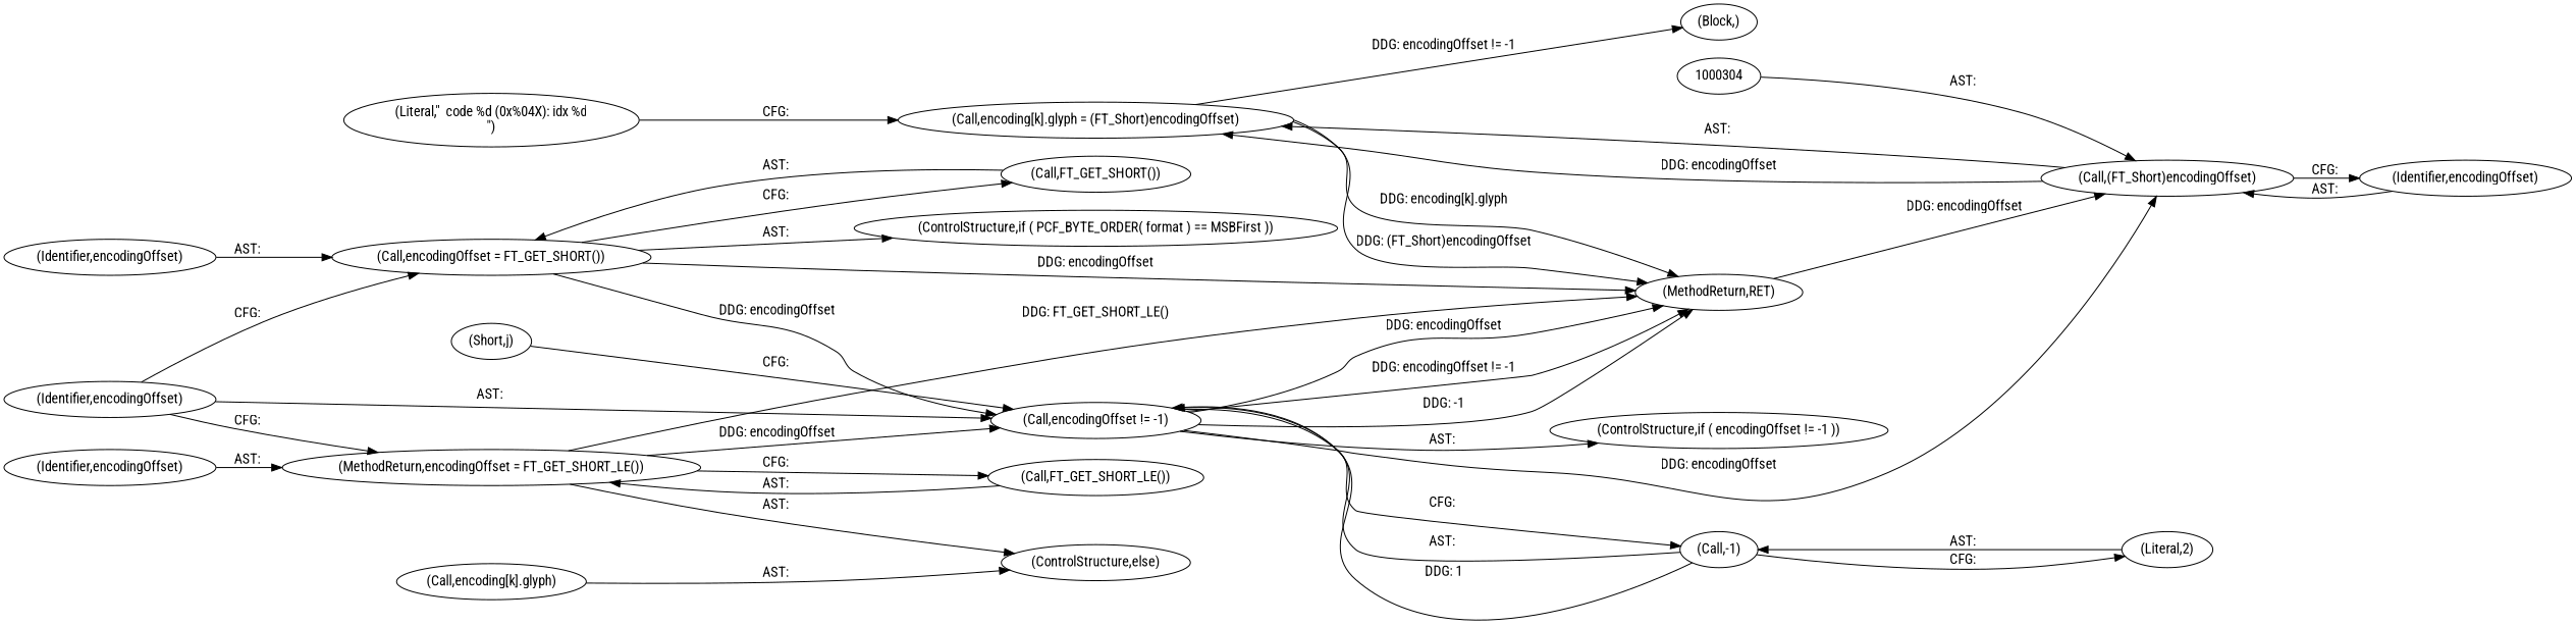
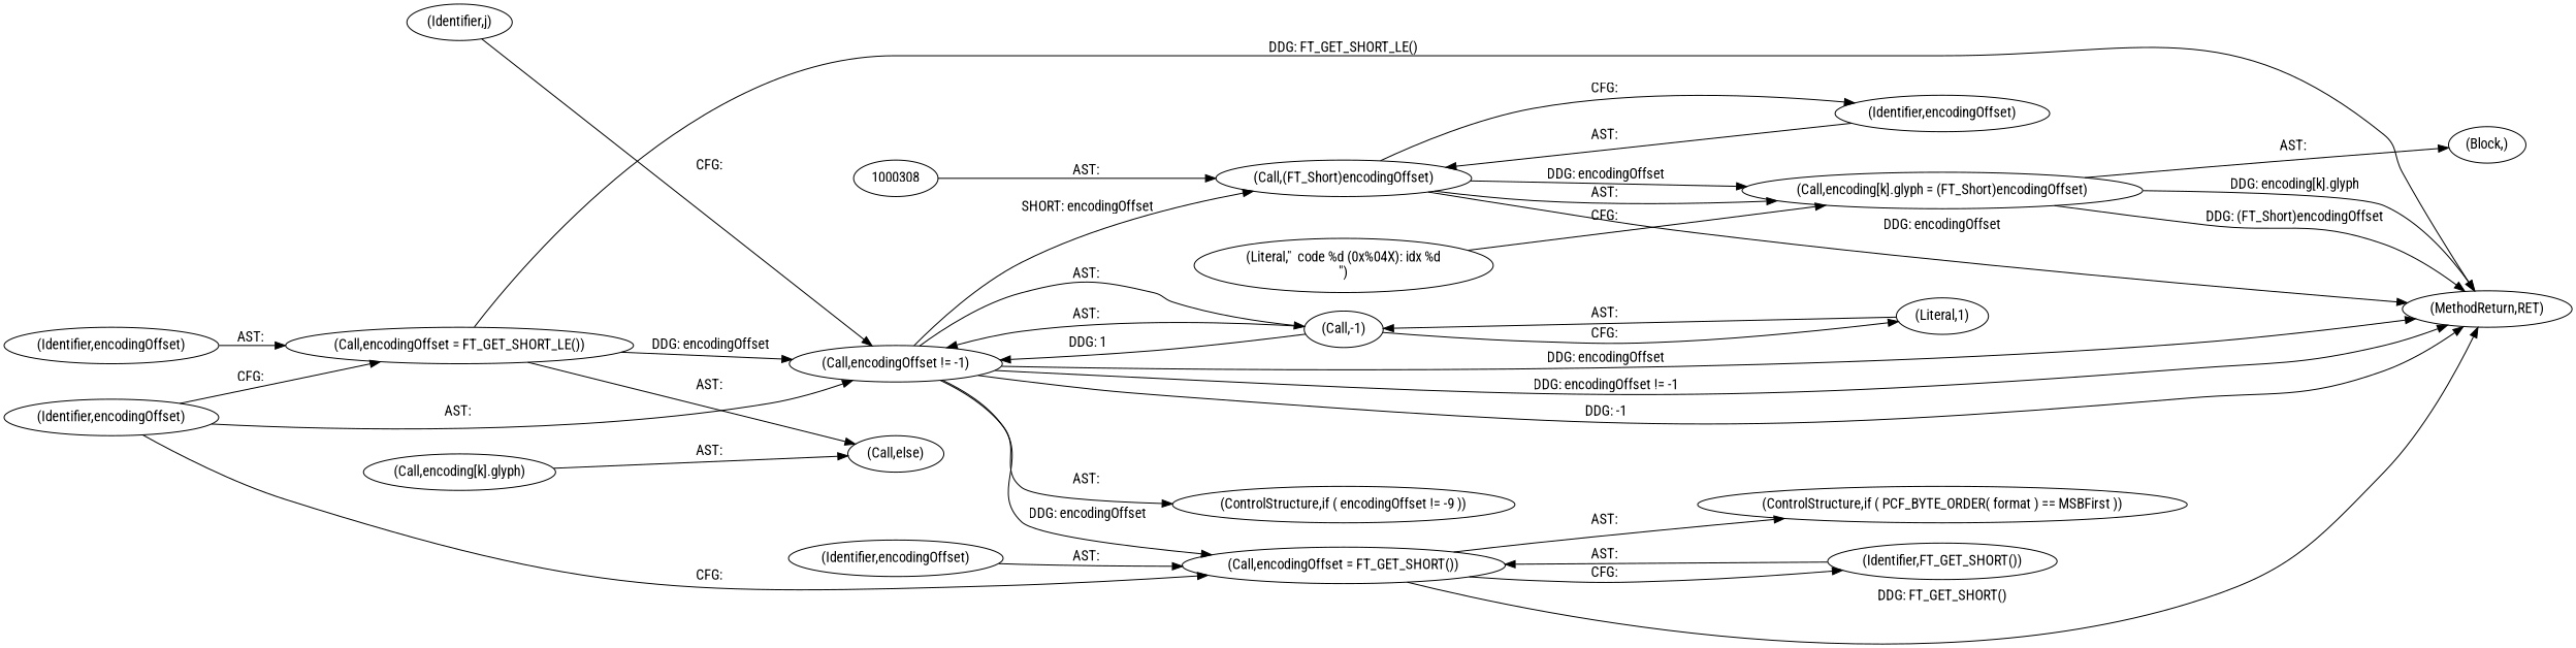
  digraph {
    fontname="Roboto Condensed"
    rankdir=LR
    node [fontname="Roboto Condensed"]
    edge [fontname="Roboto Condensed"]
    n1 [label="(Call,encoding[k].glyph = (FT_Short)encodingOffset)"]
    n2 [label="(Block,)"]
    n3 [label="(MethodReturn,RET)"]
    n4 [label="(Call,(FT_Short)encodingOffset)"]
    n5 [label="(Identifier,encodingOffset)"]
    n6 [label="(Call,encodingOffset != -1)"]
    n7 [label="(Call,-1)"]
-   n8 [label="(ControlStructure,if ( encodingOffset != -1 ))"]
-   n9 [label="(Literal,2)"]
+   n8 [label="(ControlStructure,if ( encodingOffset != -9 ))"]
+   n9 [label="(Literal,1)"]
    n10 [label="(Call,encodingOffset = FT_GET_SHORT())"]
-   n11 [label="(Call,FT_GET_SHORT())"]
+   n11 [label="(Identifier,FT_GET_SHORT())"]
    n12 [label="(ControlStructure,if ( PCF_BYTE_ORDER( format ) == MSBFirst ))"]
-   n13 [label="(MethodReturn,encodingOffset = FT_GET_SHORT_LE())"]
-   n14 [label="(ControlStructure,else)"]
-   n15 [label="(Call,FT_GET_SHORT_LE())"]
+   n13 [label="(Call,encodingOffset = FT_GET_SHORT_LE())"]
+   n14 [label="(Call,else)"]
    n16 [label="(Identifier,encodingOffset)"]
-   n17 [label="(Short,j)"]
+   n17 [label="(Identifier,j)"]
    n18 [label="(Identifier,encodingOffset)"]
    n19 [label="(Identifier,encodingOffset)"]
    n20 [label="(Call,encoding[k].glyph)"]
    n21 [label="(Literal,\"  code %d (0x%04X): idx %d\n\")"]
-   1000304
-   n1 -> n2 [label="DDG: encodingOffset != -1"]
+   1000304 [label=1000308]
+   n1 -> n2 [label="AST: "]
    n1 -> n3 [label="DDG: encoding[k].glyph"]
    n1 -> n3 [label="DDG: (FT_Short)encodingOffset"]
    n4 -> n1 [label="AST: "]
    n4 -> n1 [label="DDG: encodingOffset"]
-   n3 -> n4 [label="DDG: encodingOffset"]
+   n4 -> n3 [label="DDG: encodingOffset"]
    n4 -> n5 [label="CFG: "]
    n5 -> n4 [label="AST: "]
    n6 -> n3 [label="DDG: encodingOffset"]
    n6 -> n3 [label="DDG: encodingOffset != -1"]
    n6 -> n3 [label="DDG: -1"]
-   n6 -> n4 [label="DDG: encodingOffset"]
-   n6 -> n7 [label="CFG: "]
+   n6 -> n4 [label="SHORT: encodingOffset"]
+   n6 -> n7 [label="AST: "]
    n6 -> n8 [label="AST: "]
    n7 -> n6 [label="AST: "]
    n7 -> n6 [label="DDG: 1"]
    n7 -> n9 [label="CFG: "]
    n9 -> n7 [label="AST: "]
-   n10 -> n3 [label="DDG: encodingOffset"]
-   n10 -> n6 [label="DDG: encodingOffset"]
+   n10 -> n3 [label="DDG: FT_GET_SHORT()"]
+   n6 -> n10 [label="DDG: encodingOffset"]
    n10 -> n11 [label="CFG: "]
    n10 -> n12 [label="AST: "]
    n11 -> n10 [label="AST: "]
    n13 -> n3 [label="DDG: FT_GET_SHORT_LE()"]
    n13 -> n6 [label="DDG: encodingOffset"]
    n13 -> n14 [label="AST: "]
-   n13 -> n15 [label="CFG: "]
-   n15 -> n13 [label="AST: "]
    n16 -> n13 [label="AST: "]
    n17 -> n6 [label="CFG: "]
    n18 -> n6 [label="AST: "]
    n18 -> n10 [label="CFG: "]
    n18 -> n13 [label="CFG: "]
    n19 -> n10 [label="AST: "]
    n20 -> n14 [label="AST: "]
    n21 -> n1 [label="CFG: "]
    1000304 -> n4 [label="AST: "]
  }
